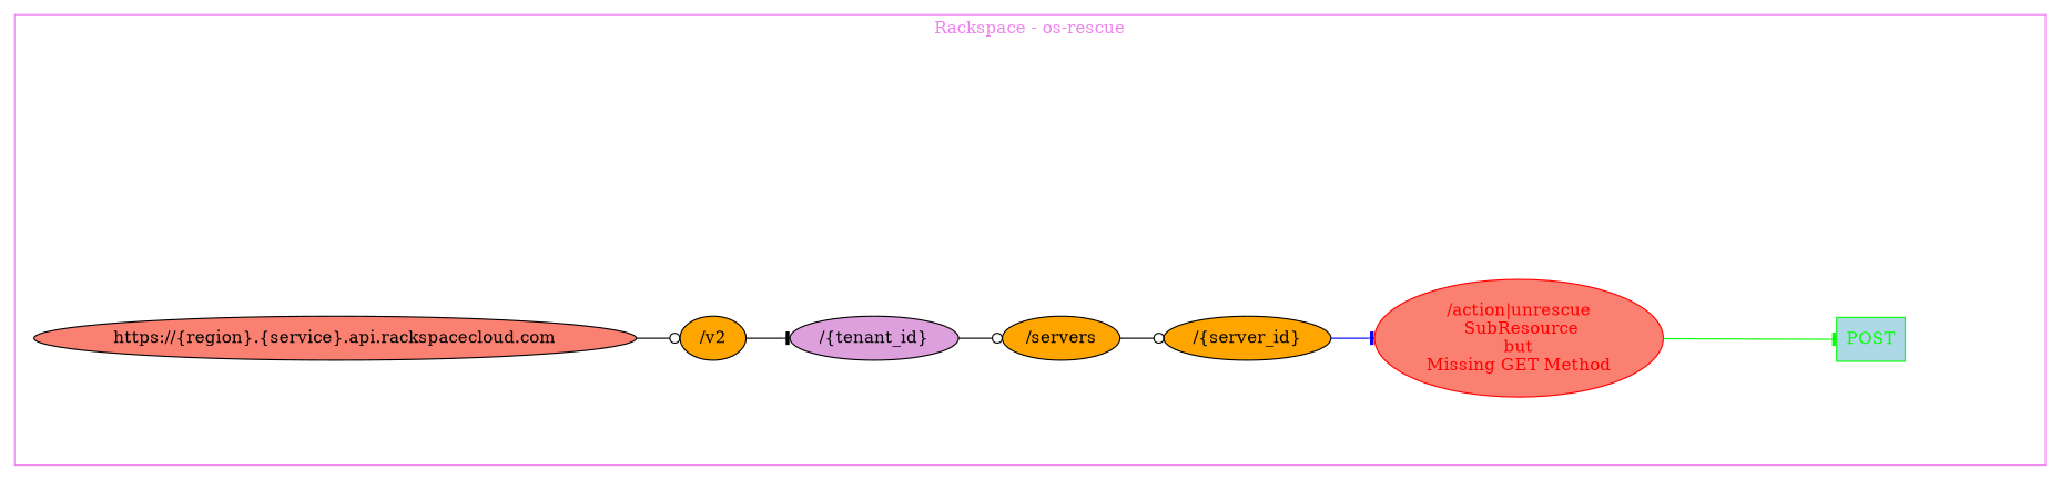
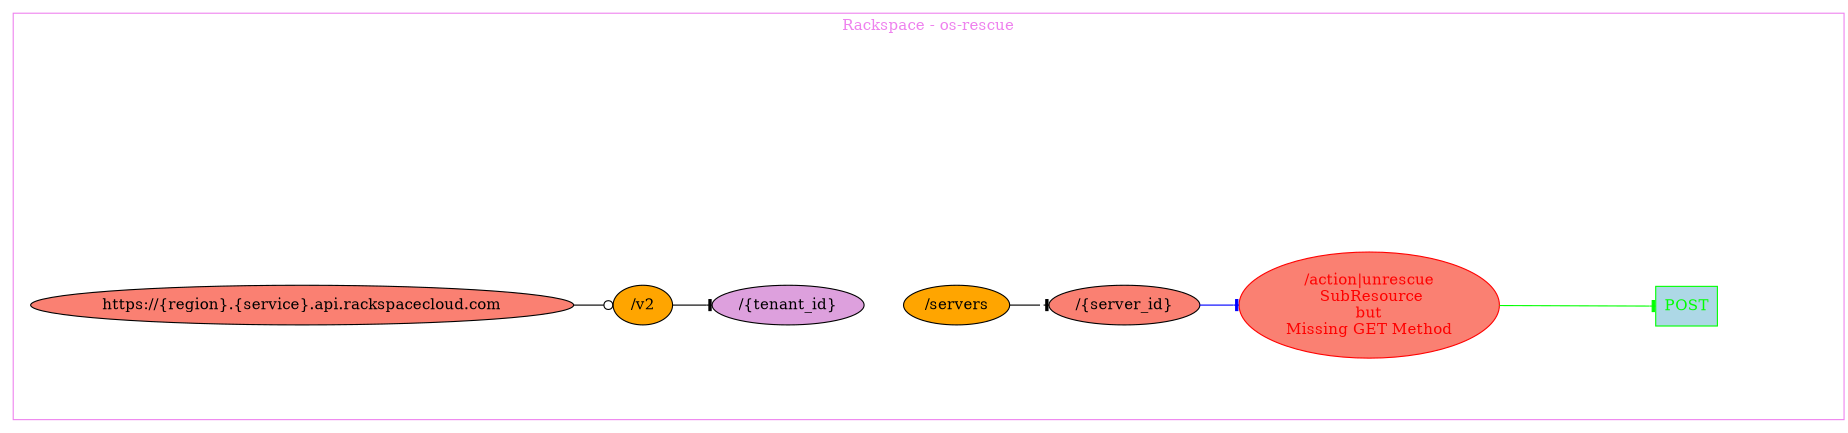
  digraph {
    rankdir=LR
    fontname="DejaVu Serif"
    node [color=black fontcolor=black shape=ellipse style=filled fillcolor=salmon fontname="DejaVu Serif"]
    edge [color=black fontcolor=black arrowhead=tee fontname="DejaVu Serif"]
    n1 [color=green fontcolor=green label=POST shape=box fillcolor=lightblue]
    n2 [color=red fontcolor=red label="/action|unrescue\n SubResource\nbut\nMissing GET Method"]
-   n3 [label="/{server_id}" fillcolor=orange]
+   n3 [label="/{server_id}"]
    n4 [label="/servers" fillcolor=orange]
    n5 [label="/{tenant_id}" fillcolor=plum]
    n6 [label="/v2" fillcolor=orange]
    n7 [label="https://{region}.{service}.api.rackspacecloud.com"]
    subgraph cluster_1 {
      color=violet
      fontcolor=violet
      label="Rackspace - os-rescue"
      subgraph cluster_2 {
        color=white
        fontcolor=white
        n7
        subgraph cluster_3 {
          color=white
          fontcolor=white
          n6
          subgraph cluster_4 {
            color=white
            fontcolor=white
            n5
            subgraph cluster_5 {
              color=white
              fontcolor=white
              n4
              subgraph cluster_6 {
                color=white
                fontcolor=white
                n3
                subgraph cluster_7 {
                  color=white
                  fontcolor=white
                  n2
                  subgraph cluster_8 {
                    color=white
                    fontcolor=white
                    n1
                  }
                }
              }
            }
          }
        }
      }
    }
    n2 -> n1 [color=green fontcolor=green]
    n3 -> n2 [color=blue fontcolor=blue]
-   n4 -> n3 [arrowhead=odot]
-   n5 -> n4 [arrowhead=odot]
+   n4 -> n3
    n6 -> n5
    n7 -> n6 [arrowhead=odot]
  }
